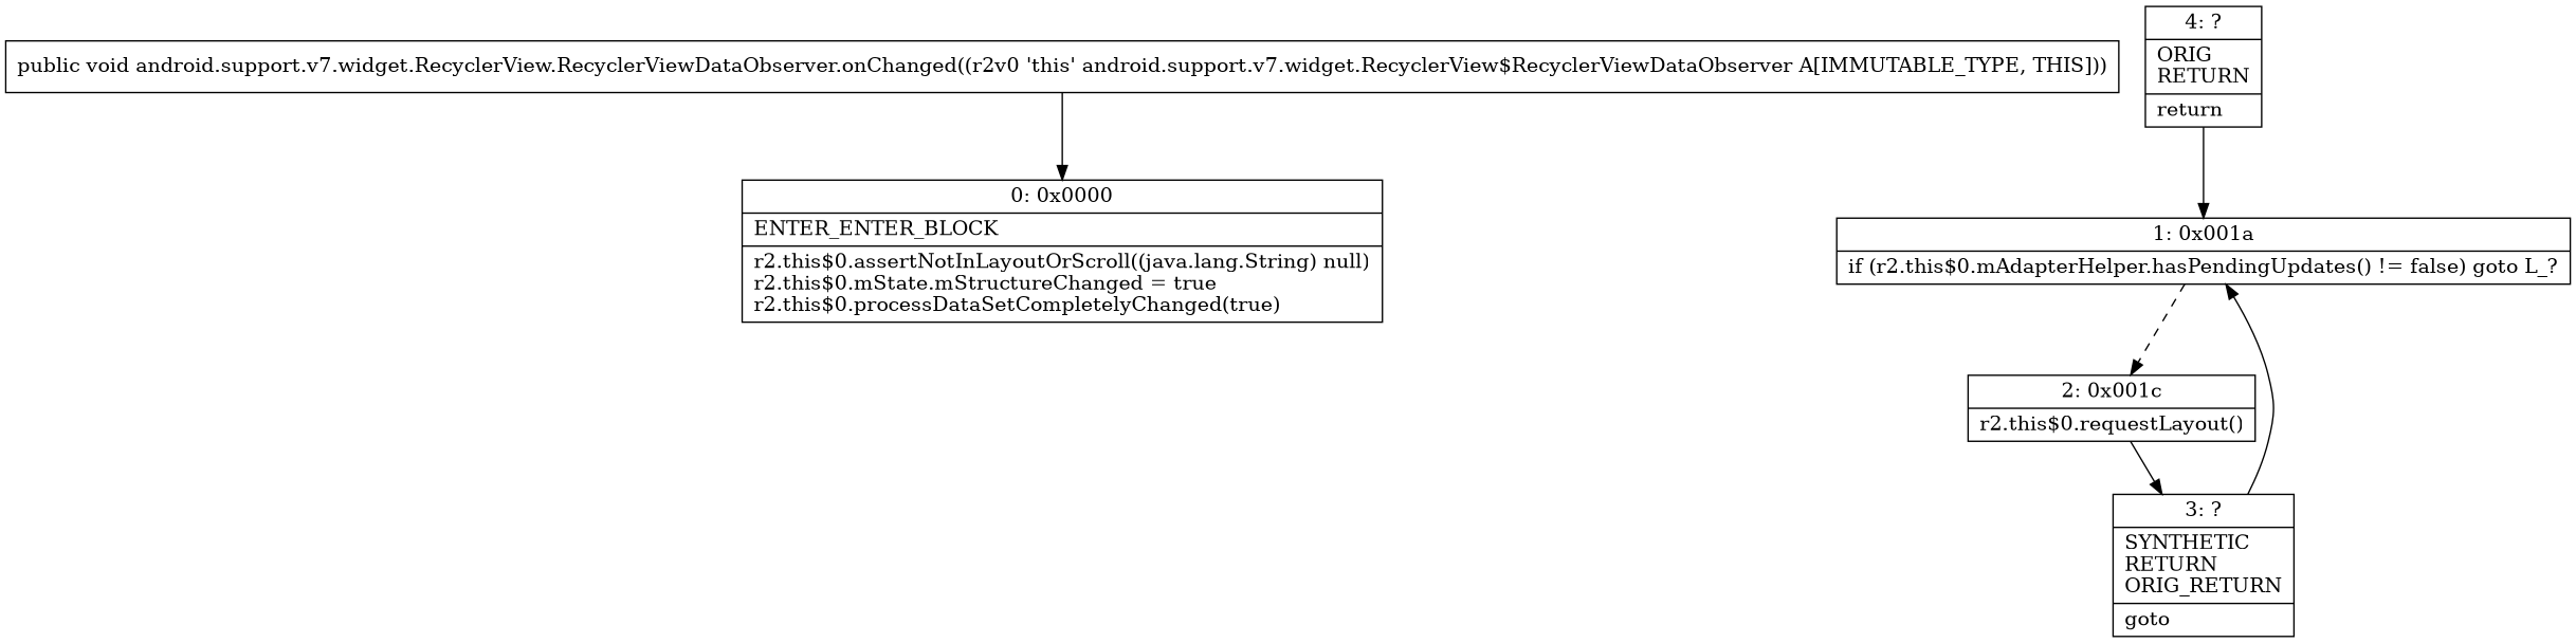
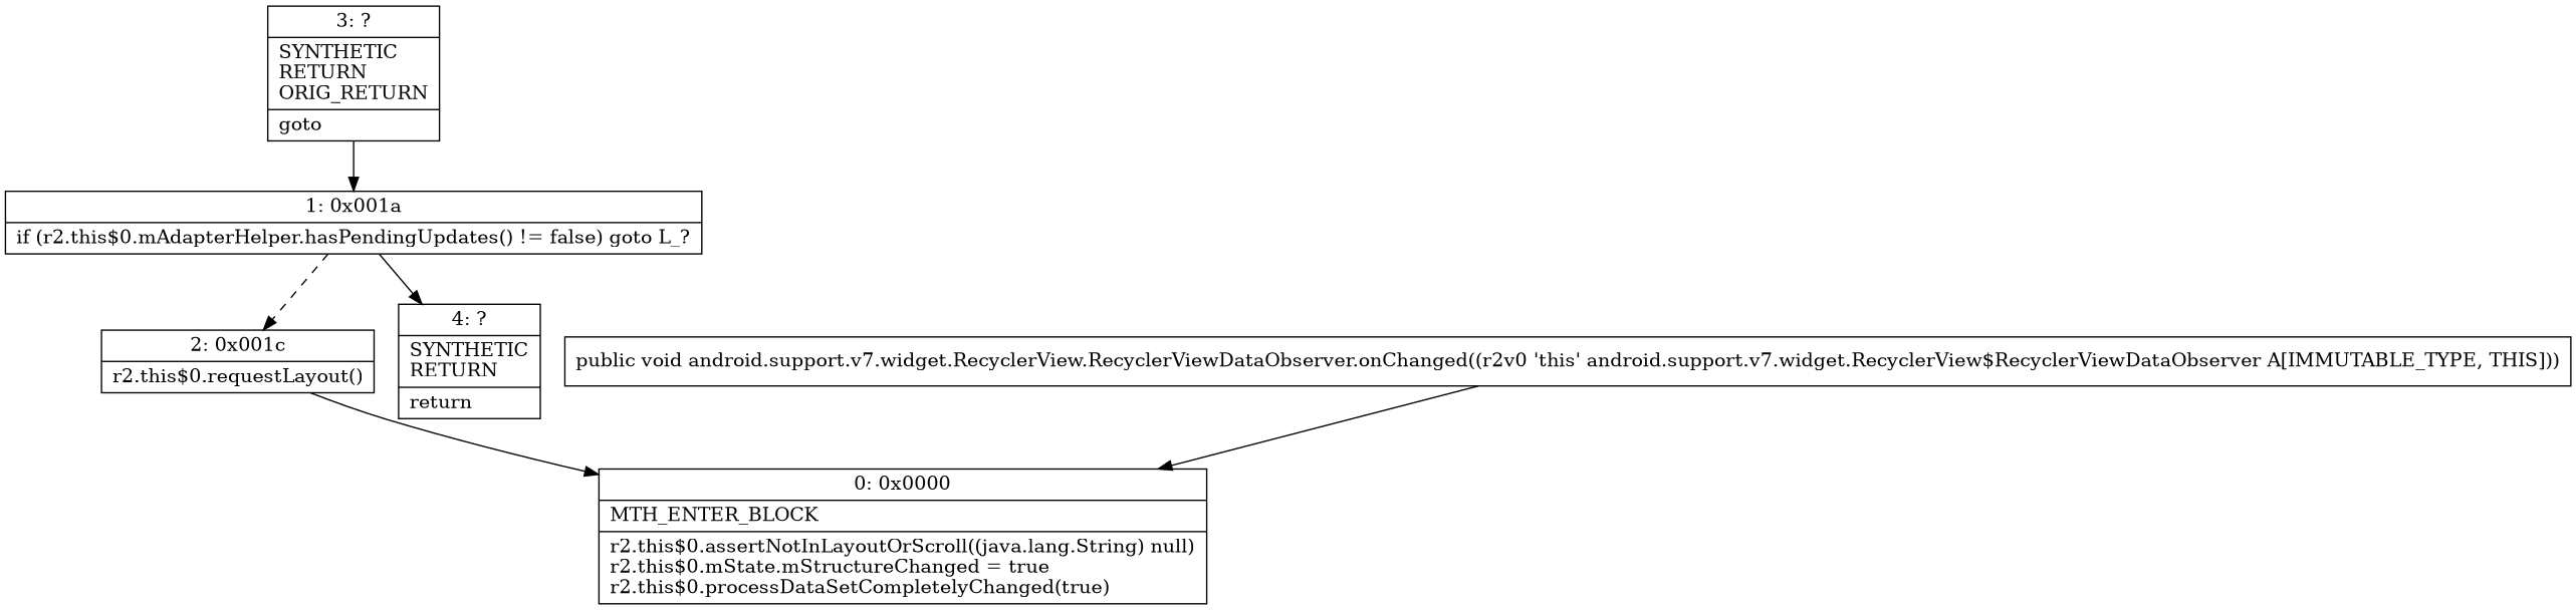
  digraph {
    node [shape=record]
-   n1 [label="{0\:\ 0x0000|ENTER_ENTER_BLOCK\l|r2.this$0.assertNotInLayoutOrScroll((java.lang.String) null)\lr2.this$0.mState.mStructureChanged = true\lr2.this$0.processDataSetCompletelyChanged(true)\l}"]
+   n1 [label="{0\:\ 0x0000|MTH_ENTER_BLOCK\l|r2.this$0.assertNotInLayoutOrScroll((java.lang.String) null)\lr2.this$0.mState.mStructureChanged = true\lr2.this$0.processDataSetCompletelyChanged(true)\l}"]
    n2 [label="{1\:\ 0x001a|if (r2.this$0.mAdapterHelper.hasPendingUpdates() != false) goto L_?\l}"]
    n3 [label="{2\:\ 0x001c|r2.this$0.requestLayout()\l}"]
-   n4 [label="{4\:\ ?|ORIG\lRETURN\l|return\l}"]
+   n4 [label="{4\:\ ?|SYNTHETIC\lRETURN\l|return\l}"]
    n5 [label="{3\:\ ?|SYNTHETIC\lRETURN\lORIG_RETURN\l|goto\l}"]
    n6 [label="{public void android.support.v7.widget.RecyclerView.RecyclerViewDataObserver.onChanged((r2v0 'this' android.support.v7.widget.RecyclerView$RecyclerViewDataObserver A[IMMUTABLE_TYPE, THIS])) }"]
    n2 -> n3 [style=dashed]
-   n4 -> n2
-   n3 -> n5
+   n2 -> n4
+   n3 -> n1
    n5 -> n2
    n6 -> n1
  }
